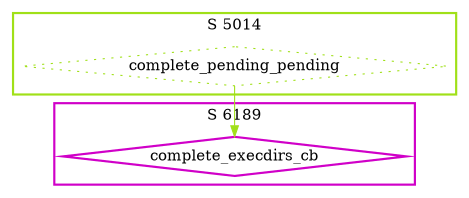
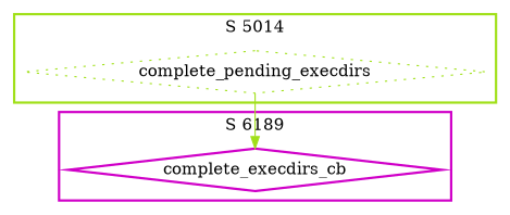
  digraph {
    node [shape=diamond]
-   n1 [color="#A0E018" label=complete_pending_pending style=dotted]
+   n1 [color="#A0E018" label=complete_pending_execdirs style=dotted]
    n2 [color="#D000C8" label=complete_execdirs_cb style=bold]
    subgraph cluster_1 {
      color="#A0E018"
      label="S 5014"
      style=bold
      n1
    }
    subgraph cluster_2 {
      color="#D000C8"
      label="S 6189"
      style=bold
      n2
    }
    n1 -> n2 [color="#A0E018"]
  }
